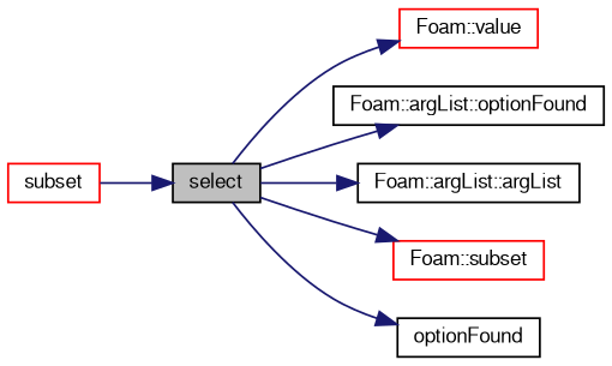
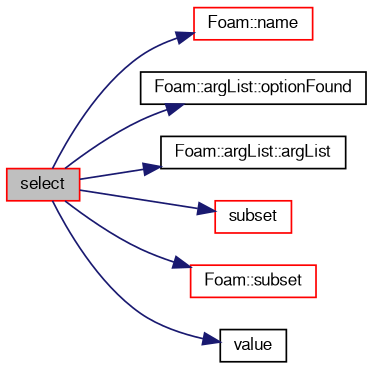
  digraph {
    rankdir=LR
    node [color=black fontname=FreeSans fontsize=10 shape=record]
    edge [color=midnightblue fontname=FreeSans fontsize=10 labelfontname=FreeSans labelfontsize=10 style=solid]
-   n1 [fillcolor=grey75 fontcolor=black height=0.2 label=select style=filled width=0.4]
-   n2 [color=red height=0.2 label="Foam::value" width=0.4]
+   n1 [color=red fillcolor=grey75 fontcolor=black height=0.2 label=select style=filled width=0.4]
+   n2 [color=red height=0.2 label="Foam::name" width=0.4]
    n3 [height=0.2 label="Foam::argList::optionFound" width=0.4]
    n4 [height=0.2 label="Foam::argList::argList" width=0.4]
    n5 [color=red height=0.2 label=subset width=0.4]
    n6 [color=red height=0.2 label="Foam::subset" width=0.4]
-   n7 [height=0.2 label=optionFound width=0.4]
+   n7 [height=0.2 label=value width=0.4]
    n1 -> n2
    n1 -> n3
    n1 -> n4
-   n5 -> n1
+   n1 -> n5
    n1 -> n6
    n1 -> n7
  }
